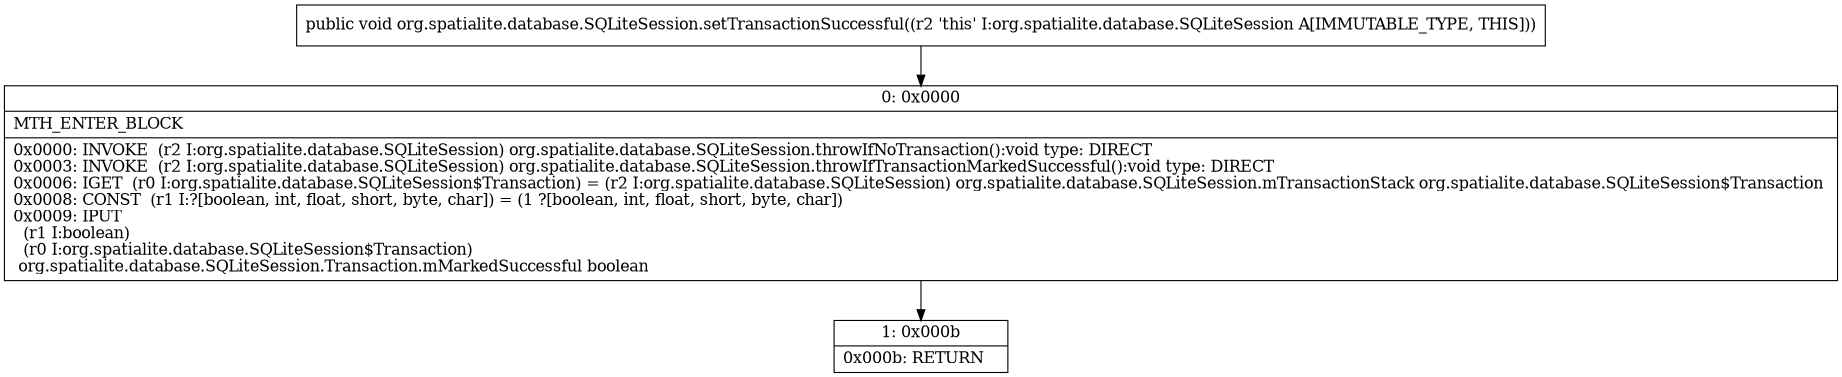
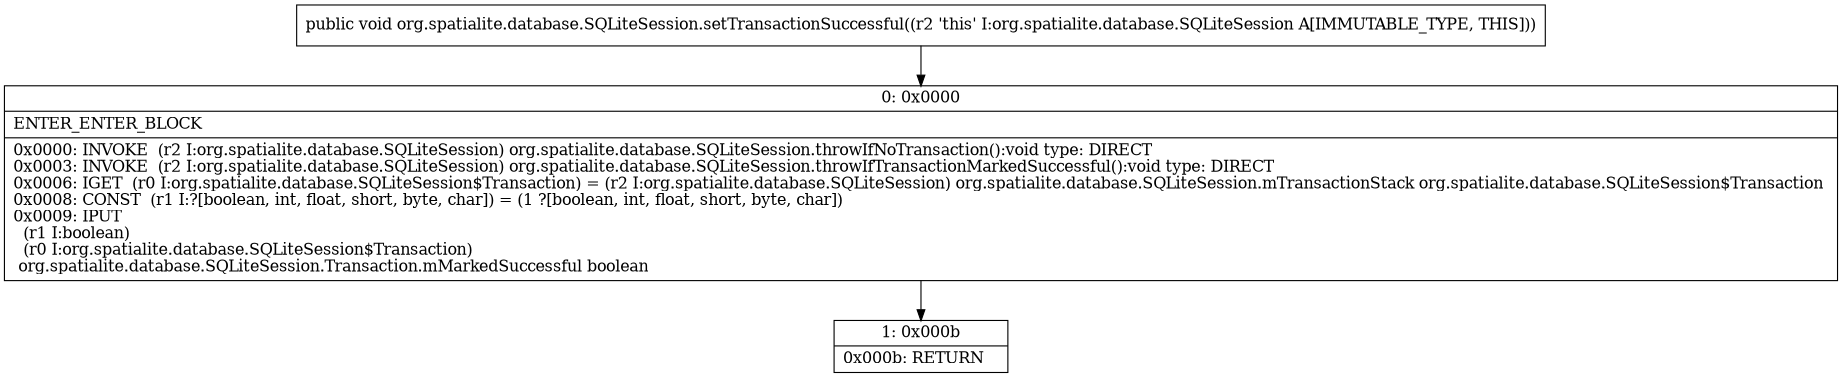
  digraph {
    node [shape=record]
-   n1 [label="{0\:\ 0x0000|MTH_ENTER_BLOCK\l|0x0000: INVOKE  (r2 I:org.spatialite.database.SQLiteSession) org.spatialite.database.SQLiteSession.throwIfNoTransaction():void type: DIRECT \l0x0003: INVOKE  (r2 I:org.spatialite.database.SQLiteSession) org.spatialite.database.SQLiteSession.throwIfTransactionMarkedSuccessful():void type: DIRECT \l0x0006: IGET  (r0 I:org.spatialite.database.SQLiteSession$Transaction) = (r2 I:org.spatialite.database.SQLiteSession) org.spatialite.database.SQLiteSession.mTransactionStack org.spatialite.database.SQLiteSession$Transaction \l0x0008: CONST  (r1 I:?[boolean, int, float, short, byte, char]) = (1 ?[boolean, int, float, short, byte, char]) \l0x0009: IPUT  \l  (r1 I:boolean)\l  (r0 I:org.spatialite.database.SQLiteSession$Transaction)\l org.spatialite.database.SQLiteSession.Transaction.mMarkedSuccessful boolean \l}"]
+   n1 [label="{0\:\ 0x0000|ENTER_ENTER_BLOCK\l|0x0000: INVOKE  (r2 I:org.spatialite.database.SQLiteSession) org.spatialite.database.SQLiteSession.throwIfNoTransaction():void type: DIRECT \l0x0003: INVOKE  (r2 I:org.spatialite.database.SQLiteSession) org.spatialite.database.SQLiteSession.throwIfTransactionMarkedSuccessful():void type: DIRECT \l0x0006: IGET  (r0 I:org.spatialite.database.SQLiteSession$Transaction) = (r2 I:org.spatialite.database.SQLiteSession) org.spatialite.database.SQLiteSession.mTransactionStack org.spatialite.database.SQLiteSession$Transaction \l0x0008: CONST  (r1 I:?[boolean, int, float, short, byte, char]) = (1 ?[boolean, int, float, short, byte, char]) \l0x0009: IPUT  \l  (r1 I:boolean)\l  (r0 I:org.spatialite.database.SQLiteSession$Transaction)\l org.spatialite.database.SQLiteSession.Transaction.mMarkedSuccessful boolean \l}"]
    n2 [label="{1\:\ 0x000b|0x000b: RETURN   \l}"]
    n3 [label="{public void org.spatialite.database.SQLiteSession.setTransactionSuccessful((r2 'this' I:org.spatialite.database.SQLiteSession A[IMMUTABLE_TYPE, THIS])) }"]
    n1 -> n2
    n3 -> n1
  }
